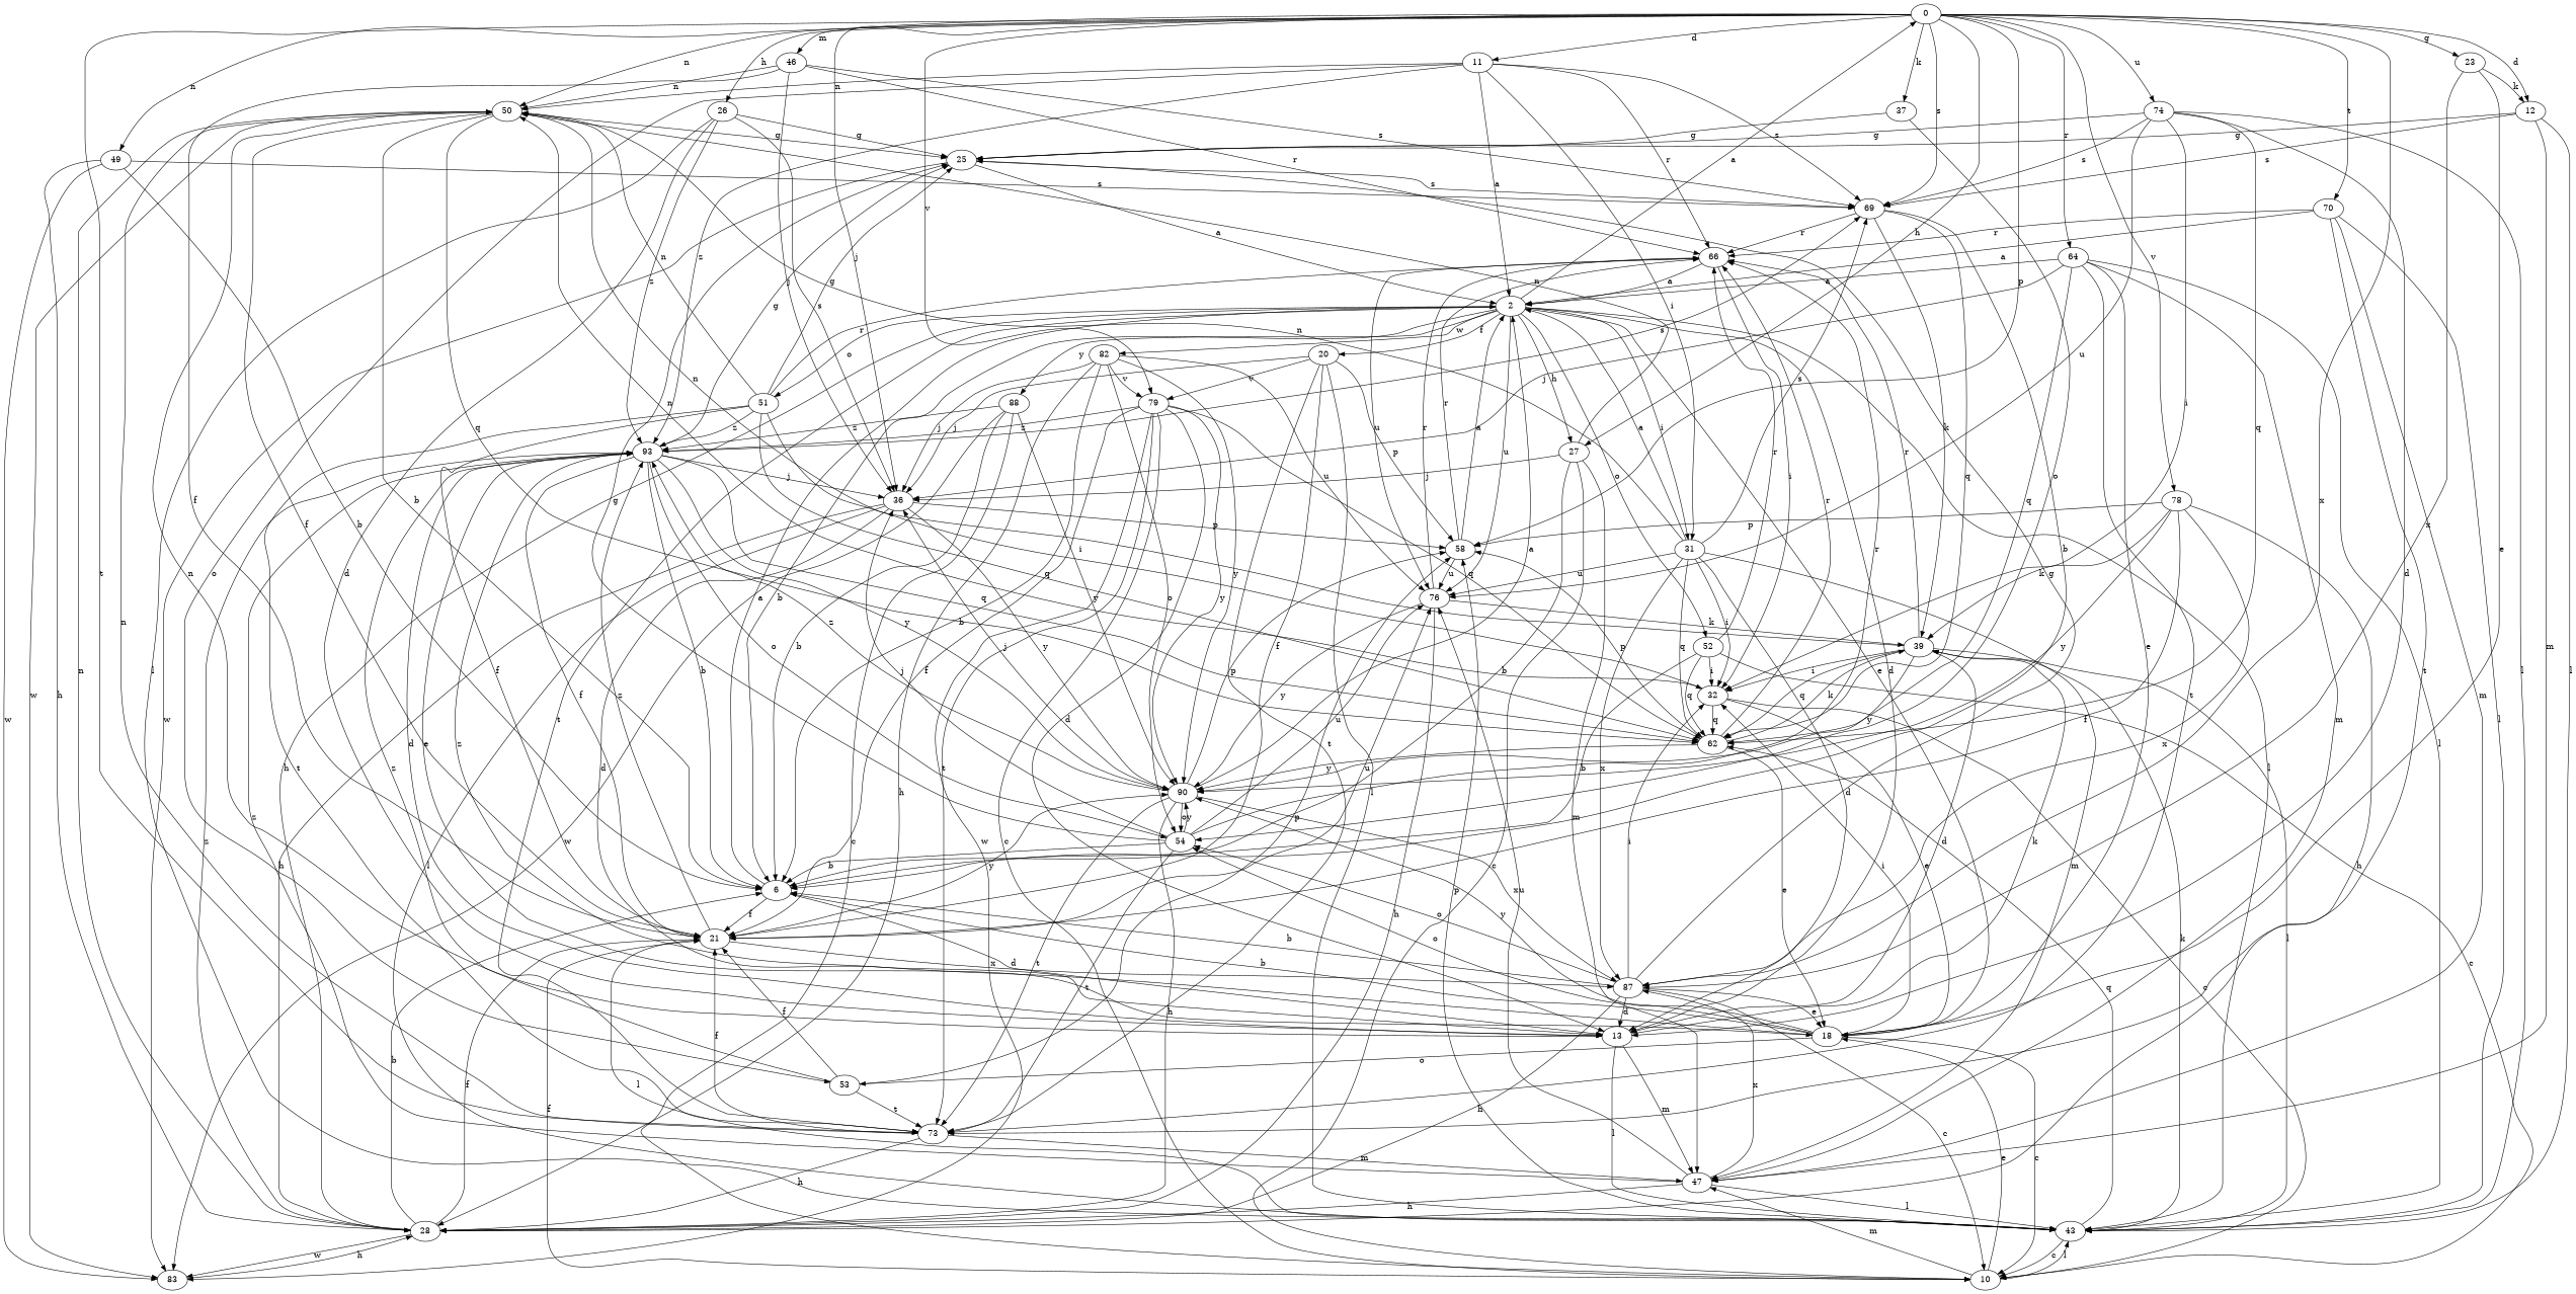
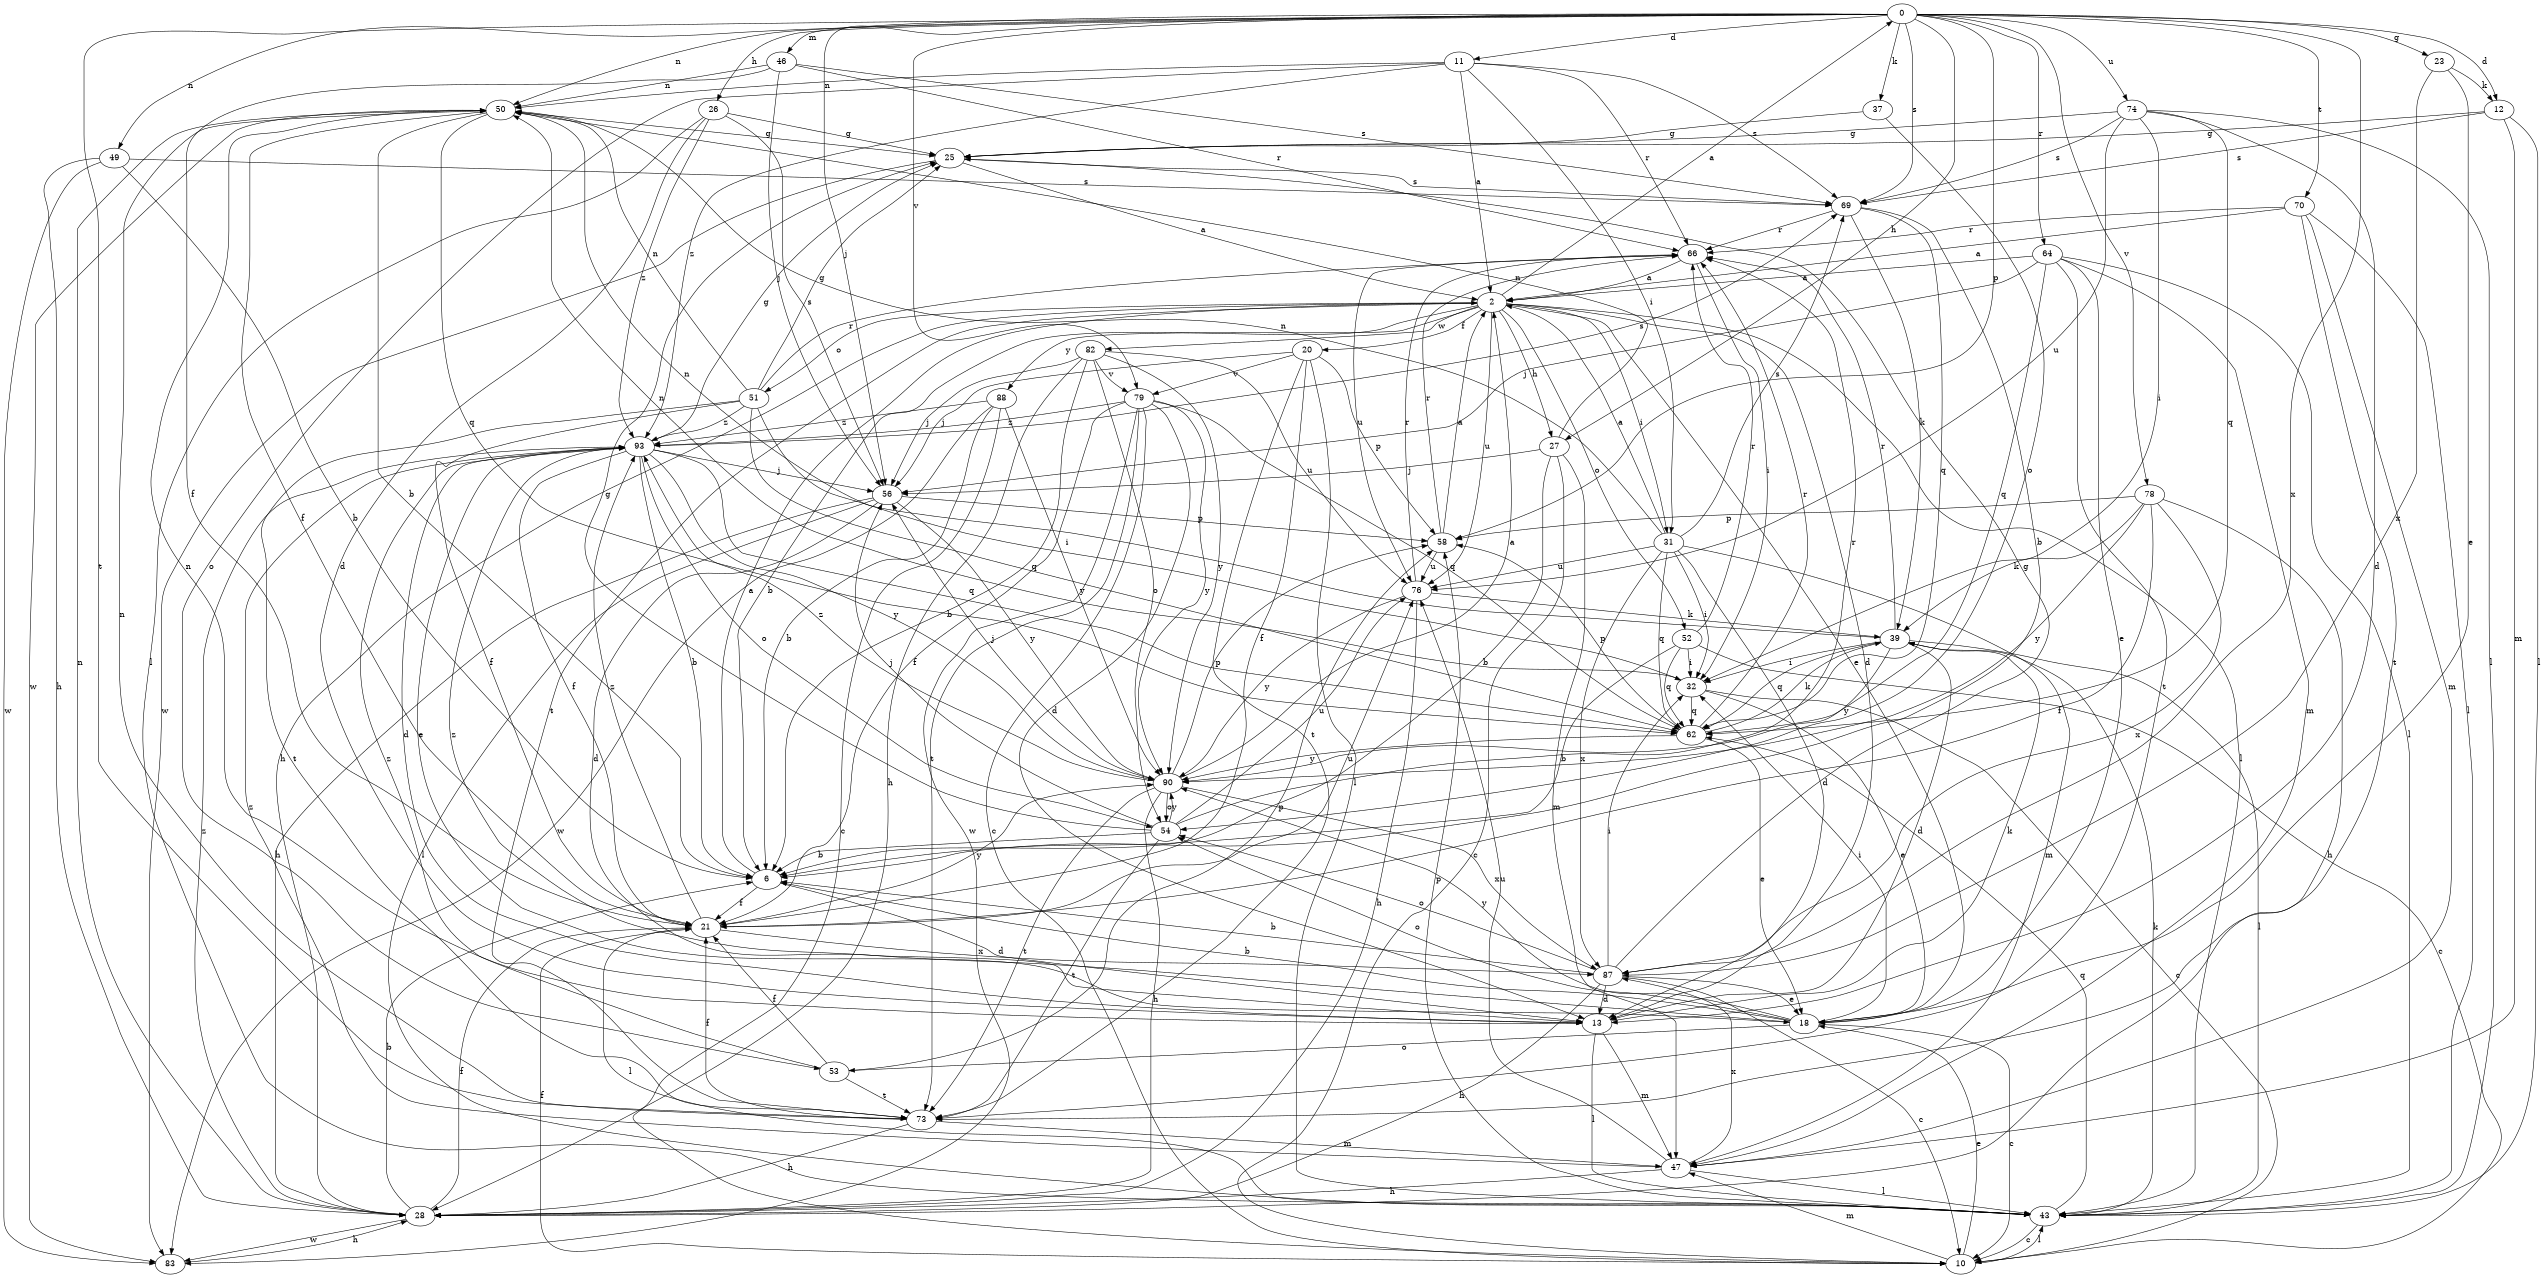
  strict digraph {
    0
    11
    12
    23
    26
    27
-   36
+   36 [label=56]
    37
    46
    49
    50
    58
    64
    69
    70
    73
    74
    78
    79
    87
    2
    31
    53
    66
    93
    43
    47
    25
    18
    13
    6
    10
    28
    90
    54
    21
    83
    62
    76
    39
    32
    20
    51
    52
    82
    88
    0 -> 11 [label=d]
    0 -> 12 [label=d]
    0 -> 23 [label=g]
    0 -> 26 [label=h]
    0 -> 27 [label=h]
    0 -> 36 [label=j]
    0 -> 37 [label=k]
    0 -> 46 [label=m]
    0 -> 49 [label=n]
    0 -> 50 [label=n]
    0 -> 58 [label=p]
    0 -> 64 [label=r]
    0 -> 69 [label=s]
    0 -> 70 [label=t]
    0 -> 73 [label=t]
    0 -> 74 [label=u]
    0 -> 78 [label=v]
    0 -> 79 [label=v]
    0 -> 87 [label=x]
    11 -> 50 [label=n]
    11 -> 69 [label=s]
    11 -> 2 [label=a]
    11 -> 31 [label=i]
    11 -> 53 [label=o]
    11 -> 66 [label=r]
    11 -> 93 [label=z]
    12 -> 69 [label=s]
    12 -> 43 [label=l]
    12 -> 47 [label=m]
    12 -> 25 [label=g]
    23 -> 12 [label=k]
    23 -> 87 [label=x]
    23 -> 18 [label=e]
    26 -> 36 [label=s]
    26 -> 93 [label=z]
    26 -> 43 [label=l]
    26 -> 25 [label=g]
    26 -> 13 [label=d]
    27 -> 36 [label=j]
    27 -> 50 [label=n]
    27 -> 47 [label=m]
    27 -> 6 [label=b]
    27 -> 10 [label=c]
    36 -> 58 [label=p]
    36 -> 43 [label=l]
    36 -> 13 [label=d]
    36 -> 28 [label=h]
    36 -> 90 [label=y]
    37 -> 25 [label=g]
    37 -> 54 [label=o]
    46 -> 36 [label=j]
    46 -> 50 [label=n]
    46 -> 69 [label=s]
    46 -> 66 [label=r]
    46 -> 21 [label=f]
    49 -> 69 [label=s]
    49 -> 6 [label=b]
    49 -> 28 [label=h]
    49 -> 83 [label=w]
    50 -> 25 [label=g]
    50 -> 6 [label=b]
    50 -> 21 [label=f]
    50 -> 83 [label=w]
    50 -> 62 [label=q]
    58 -> 2 [label=a]
    58 -> 66 [label=r]
    58 -> 76 [label=u]
    64 -> 36 [label=j]
    64 -> 73 [label=t]
    64 -> 2 [label=a]
    64 -> 43 [label=l]
    64 -> 47 [label=m]
    64 -> 18 [label=e]
    64 -> 62 [label=q]
    69 -> 66 [label=r]
    69 -> 6 [label=b]
    69 -> 62 [label=q]
    69 -> 39 [label=k]
    70 -> 73 [label=t]
    70 -> 2 [label=a]
    70 -> 66 [label=r]
    70 -> 43 [label=l]
    70 -> 47 [label=m]
    73 -> 50 [label=n]
    73 -> 47 [label=m]
    73 -> 28 [label=h]
    73 -> 21 [label=f]
    74 -> 69 [label=s]
    74 -> 43 [label=l]
    74 -> 25 [label=g]
    74 -> 13 [label=d]
    74 -> 62 [label=q]
    74 -> 76 [label=u]
    74 -> 32 [label=i]
    78 -> 58 [label=p]
    78 -> 87 [label=x]
    78 -> 28 [label=h]
    78 -> 90 [label=y]
    78 -> 21 [label=f]
    78 -> 39 [label=k]
    79 -> 73 [label=t]
    79 -> 93 [label=z]
    79 -> 13 [label=d]
    79 -> 10 [label=c]
    79 -> 90 [label=y]
    79 -> 21 [label=f]
    79 -> 83 [label=w]
    79 -> 62 [label=q]
    87 -> 25 [label=g]
    87 -> 18 [label=e]
    87 -> 13 [label=d]
    87 -> 6 [label=b]
    87 -> 10 [label=c]
    87 -> 28 [label=h]
    87 -> 54 [label=o]
    87 -> 32 [label=i]
    2 -> 0 [label=a]
    2 -> 27 [label=h]
    2 -> 73 [label=t]
    2 -> 31 [label=i]
    2 -> 43 [label=l]
    2 -> 18 [label=e]
    2 -> 13 [label=d]
    2 -> 6 [label=b]
    2 -> 28 [label=h]
    2 -> 76 [label=u]
    2 -> 20 [label=f]
    2 -> 51 [label=o]
    2 -> 52 [label=o]
    2 -> 82 [label=w]
    2 -> 88 [label=y]
    31 -> 50 [label=n]
    31 -> 69 [label=s]
    31 -> 87 [label=x]
    31 -> 2 [label=a]
    31 -> 47 [label=m]
    31 -> 13 [label=d]
    31 -> 62 [label=q]
    31 -> 76 [label=u]
    31 -> 32 [label=i]
    53 -> 58 [label=p]
    53 -> 73 [label=t]
    53 -> 93 [label=z]
    53 -> 21 [label=f]
    66 -> 2 [label=a]
    66 -> 76 [label=u]
    66 -> 32 [label=i]
    93 -> 36 [label=j]
    93 -> 69 [label=s]
    93 -> 25 [label=g]
    93 -> 18 [label=e]
    93 -> 13 [label=d]
    93 -> 6 [label=b]
    93 -> 90 [label=y]
    93 -> 54 [label=o]
    93 -> 21 [label=f]
    93 -> 62 [label=q]
    43 -> 58 [label=p]
    43 -> 10 [label=c]
    43 -> 62 [label=q]
    43 -> 39 [label=k]
    47 -> 87 [label=x]
    47 -> 93 [label=z]
    47 -> 43 [label=l]
    47 -> 28 [label=h]
    47 -> 76 [label=u]
    25 -> 69 [label=s]
    25 -> 2 [label=a]
    25 -> 83 [label=w]
    18 -> 53 [label=o]
    18 -> 93 [label=z]
    18 -> 6 [label=b]
    18 -> 10 [label=c]
    18 -> 90 [label=y]
    18 -> 54 [label=o]
    18 -> 32 [label=i]
    13 -> 50 [label=n]
    13 -> 43 [label=l]
    13 -> 47 [label=m]
    13 -> 39 [label=k]
    6 -> 2 [label=a]
    6 -> 13 [label=d]
    6 -> 21 [label=f]
    10 -> 43 [label=l]
    10 -> 47 [label=m]
    10 -> 18 [label=e]
    10 -> 21 [label=f]
    28 -> 50 [label=n]
    28 -> 93 [label=z]
    28 -> 6 [label=b]
    28 -> 21 [label=f]
    28 -> 83 [label=w]
    90 -> 36 [label=j]
    90 -> 58 [label=p]
    90 -> 73 [label=t]
    90 -> 87 [label=x]
    90 -> 2 [label=a]
    90 -> 93 [label=z]
    90 -> 28 [label=h]
    90 -> 54 [label=o]
    54 -> 36 [label=j]
    54 -> 73 [label=t]
    54 -> 66 [label=r]
    54 -> 25 [label=g]
    54 -> 6 [label=b]
    54 -> 90 [label=y]
    54 -> 76 [label=u]
    21 -> 87 [label=x]
    21 -> 93 [label=z]
    21 -> 43 [label=l]
    21 -> 90 [label=y]
    21 -> 76 [label=u]
    83 -> 28 [label=h]
    62 -> 58 [label=p]
    62 -> 66 [label=r]
    62 -> 18 [label=e]
    62 -> 90 [label=y]
    62 -> 39 [label=k]
    76 -> 66 [label=r]
    76 -> 28 [label=h]
    76 -> 90 [label=y]
    76 -> 39 [label=k]
    39 -> 50 [label=n]
    39 -> 66 [label=r]
    39 -> 43 [label=l]
    39 -> 13 [label=d]
    39 -> 90 [label=y]
    39 -> 62 [label=q]
    39 -> 32 [label=i]
    32 -> 50 [label=n]
    32 -> 18 [label=e]
    32 -> 10 [label=c]
    32 -> 62 [label=q]
    20 -> 36 [label=j]
    20 -> 58 [label=p]
    20 -> 73 [label=t]
    20 -> 79 [label=v]
    20 -> 43 [label=l]
    20 -> 21 [label=f]
    51 -> 50 [label=n]
    51 -> 73 [label=t]
    51 -> 66 [label=r]
    51 -> 93 [label=z]
    51 -> 25 [label=g]
    51 -> 21 [label=f]
    51 -> 62 [label=q]
    51 -> 32 [label=i]
    52 -> 66 [label=r]
    52 -> 6 [label=b]
    52 -> 10 [label=c]
    52 -> 62 [label=q]
    52 -> 32 [label=i]
    82 -> 36 [label=j]
    82 -> 79 [label=v]
    82 -> 6 [label=b]
    82 -> 28 [label=h]
    82 -> 90 [label=y]
    82 -> 54 [label=o]
    82 -> 76 [label=u]
    88 -> 93 [label=z]
    88 -> 6 [label=b]
    88 -> 10 [label=c]
    88 -> 90 [label=y]
    88 -> 83 [label=w]
  }
